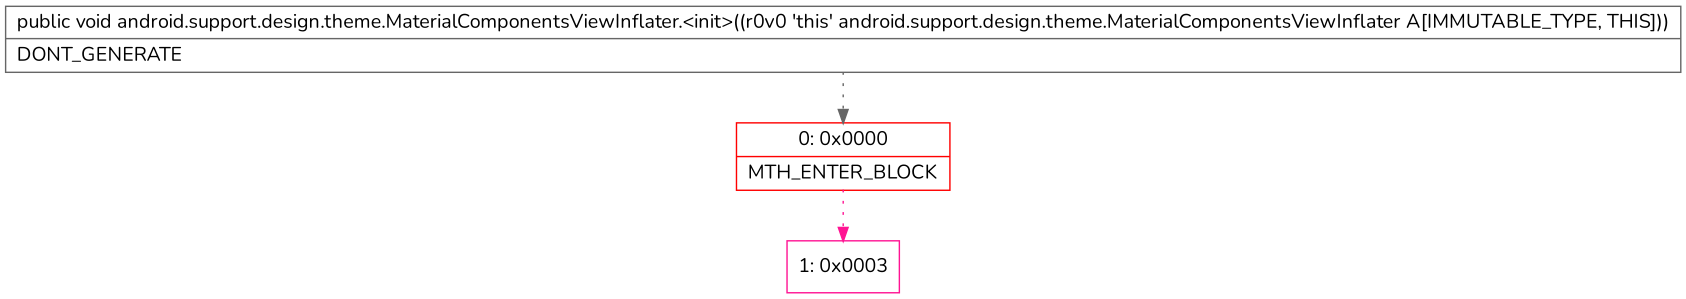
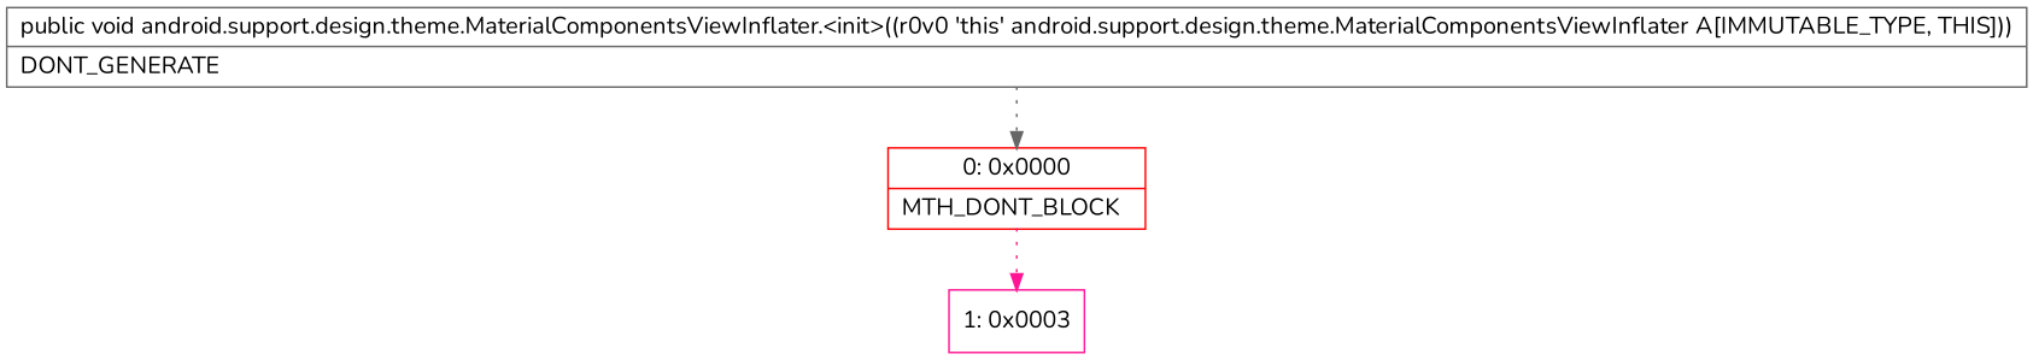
  digraph {
    fontname=Nunito
    node [shape=record fontname=Nunito]
    edge [style=dotted fontname=Nunito]
-   n1 [color=red label="{0\:\ 0x0000|MTH_ENTER_BLOCK\l}"]
+   n1 [color=red label="{0\:\ 0x0000|MTH_DONT_BLOCK\l}"]
    n2 [color=deeppink label="{1\:\ 0x0003}"]
    n3 [label="{public void android.support.design.theme.MaterialComponentsViewInflater.\<init\>((r0v0 'this' android.support.design.theme.MaterialComponentsViewInflater A[IMMUTABLE_TYPE, THIS]))  | DONT_GENERATE\l}" color=gray40]
    subgraph cluster_1 {
      label="R(0)"
    }
    n1 -> n2 [color=deeppink]
    n3 -> n1 [color=gray40]
  }
